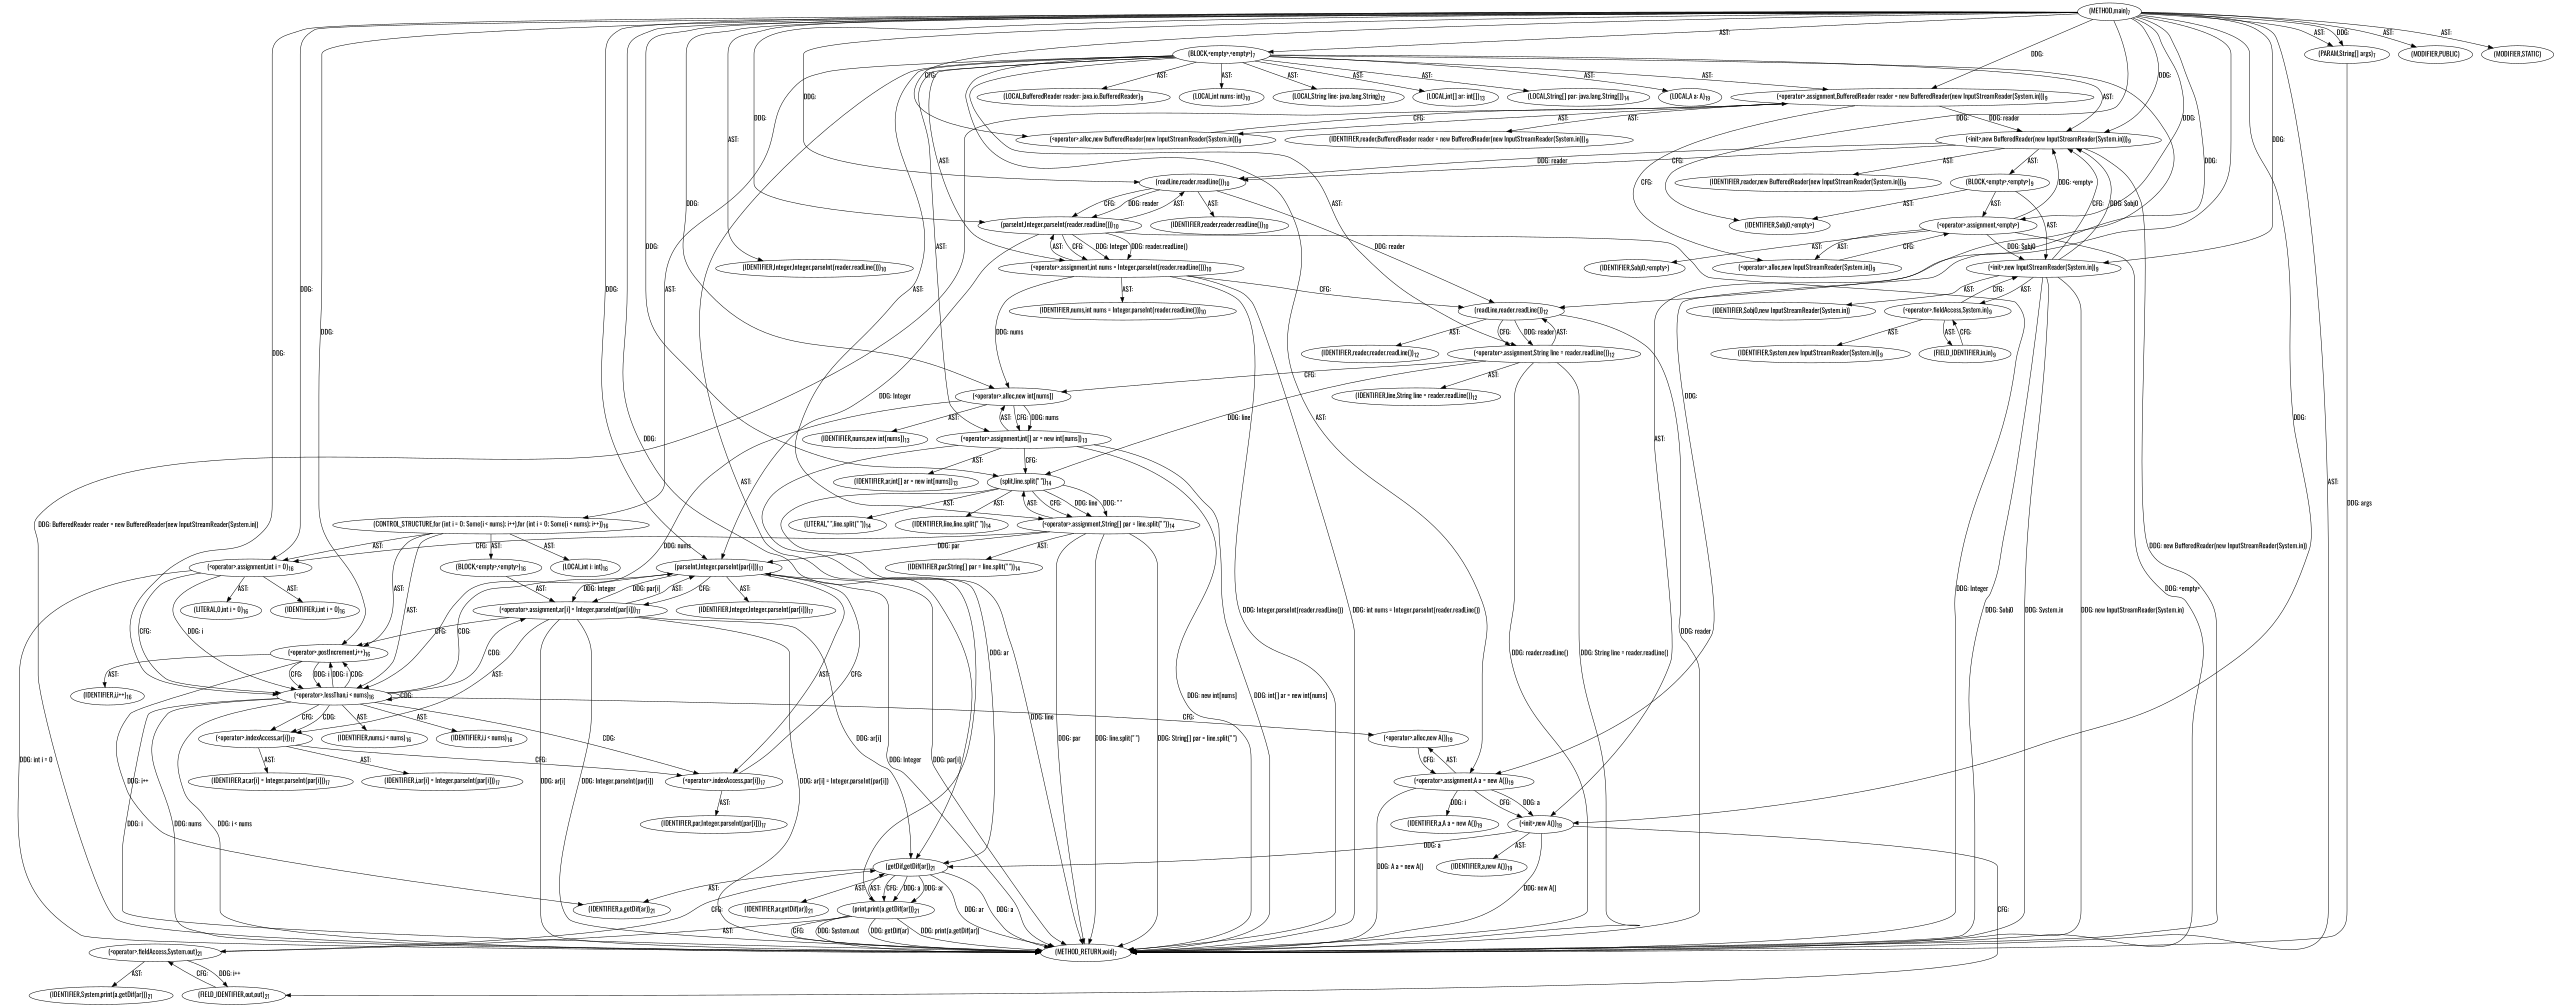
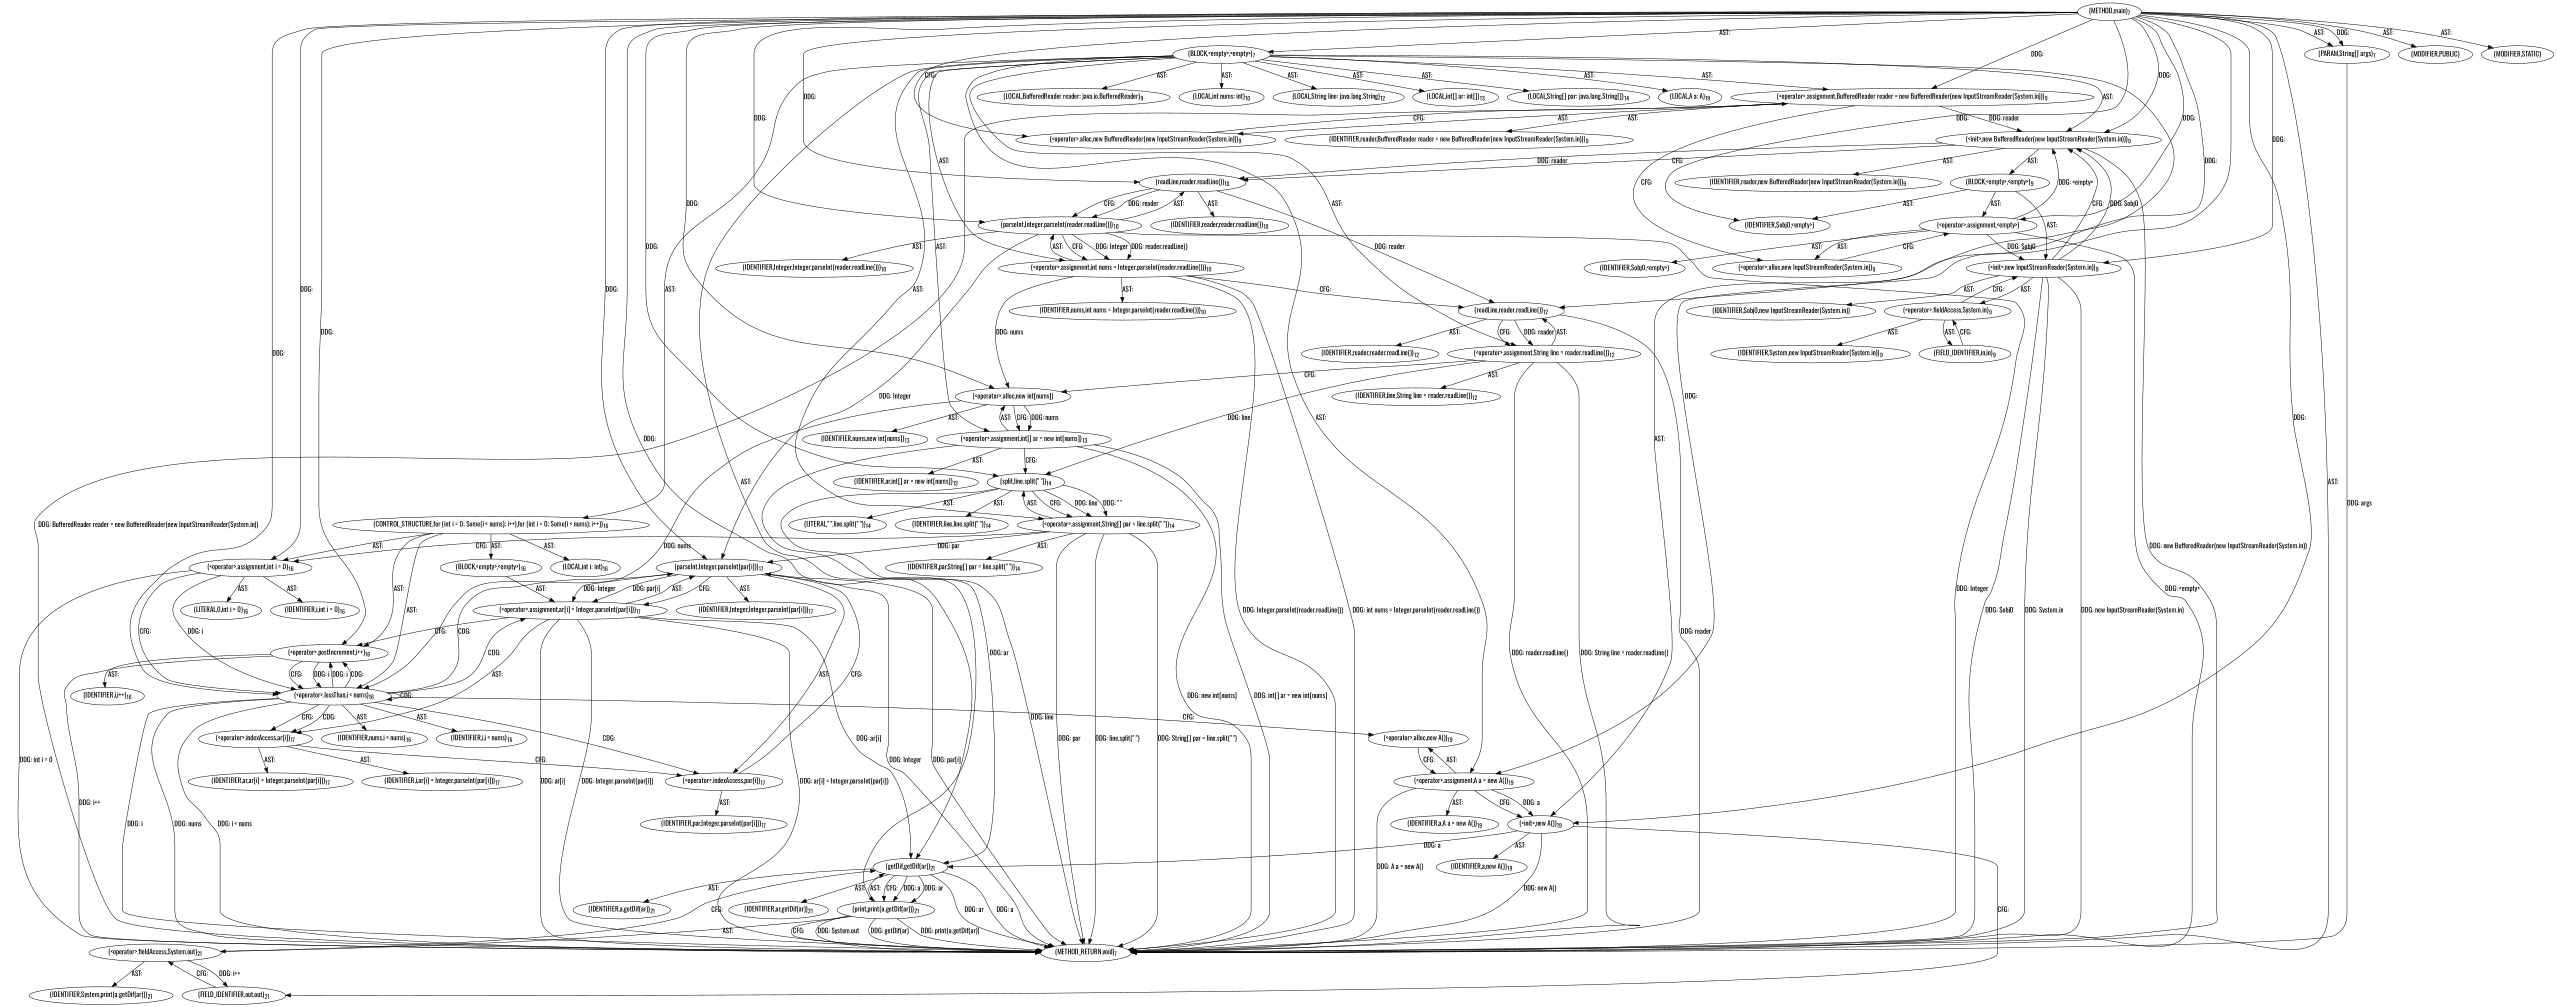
  digraph {
    fontname=Oswald
    node [fontname=Oswald]
    edge [fontname=Oswald]
    n1 [label=<(METHOD,main)<SUB>7</SUB>>]
    n2 [label=<(PARAM,String[] args)<SUB>7</SUB>>]
    n3 [label=<(BLOCK,&lt;empty&gt;,&lt;empty&gt;)<SUB>7</SUB>>]
    n4 [label=<(&lt;operator&gt;.assignment,BufferedReader reader = new BufferedReader(new InputStreamReader(System.in)))<SUB>9</SUB>>]
    n5 [label=<(&lt;operator&gt;.alloc,new BufferedReader(new InputStreamReader(System.in)))<SUB>9</SUB>>]
    n6 [label=<(&lt;init&gt;,new BufferedReader(new InputStreamReader(System.in)))<SUB>9</SUB>>]
    n7 [label=<(&lt;operator&gt;.assignment,&lt;empty&gt;)>]
    n8 [label=<(&lt;init&gt;,new InputStreamReader(System.in))<SUB>9</SUB>>]
    n9 [label=<(IDENTIFIER,$obj0,&lt;empty&gt;)>]
    n10 [label=<(parseInt,Integer.parseInt(reader.readLine()))<SUB>10</SUB>>]
    n11 [label=<(readLine,reader.readLine())<SUB>10</SUB>>]
    n12 [label=<(readLine,reader.readLine())<SUB>12</SUB>>]
    n13 [label=<(&lt;operator&gt;.alloc,new int[nums])>]
    n14 [label=<(split,line.split(&quot; &quot;))<SUB>14</SUB>>]
    n15 [label=<(&lt;operator&gt;.assignment,int i = 0)<SUB>16</SUB>>]
    n16 [label=<(&lt;operator&gt;.lessThan,i &lt; nums)<SUB>16</SUB>>]
    n17 [label=<(&lt;operator&gt;.postIncrement,i++)<SUB>16</SUB>>]
    n18 [label=<(parseInt,Integer.parseInt(par[i]))<SUB>17</SUB>>]
    n19 [label=<(&lt;operator&gt;.assignment,A a = new A())<SUB>19</SUB>>]
    n20 [label=<(&lt;init&gt;,new A())<SUB>19</SUB>>]
    n21 [label=<(getDif,getDif(ar))<SUB>21</SUB>>]
    n22 [label=<(MODIFIER,PUBLIC)>]
    n23 [label=<(MODIFIER,STATIC)>]
    n24 [label=<(METHOD_RETURN,void)<SUB>7</SUB>>]
    n25 [label=<(LOCAL,BufferedReader reader: java.io.BufferedReader)<SUB>9</SUB>>]
    n26 [label=<(LOCAL,int nums: int)<SUB>10</SUB>>]
    n27 [label=<(&lt;operator&gt;.assignment,int nums = Integer.parseInt(reader.readLine()))<SUB>10</SUB>>]
    n28 [label=<(LOCAL,String line: java.lang.String)<SUB>12</SUB>>]
    n29 [label=<(&lt;operator&gt;.assignment,String line = reader.readLine())<SUB>12</SUB>>]
    n30 [label=<(LOCAL,int[] ar: int[])<SUB>13</SUB>>]
    n31 [label=<(&lt;operator&gt;.assignment,int[] ar = new int[nums])<SUB>13</SUB>>]
    n32 [label=<(LOCAL,String[] par: java.lang.String[])<SUB>14</SUB>>]
    n33 [label=<(&lt;operator&gt;.assignment,String[] par = line.split(&quot; &quot;))<SUB>14</SUB>>]
    n34 [label=<(CONTROL_STRUCTURE,for (int i = 0; Some(i &lt; nums); i++),for (int i = 0; Some(i &lt; nums); i++))<SUB>16</SUB>>]
    n35 [label=<(LOCAL,A a: A)<SUB>19</SUB>>]
    n36 [label=<(print,print(a.getDif(ar)))<SUB>21</SUB>>]
    n37 [label=<(IDENTIFIER,reader,BufferedReader reader = new BufferedReader(new InputStreamReader(System.in)))<SUB>9</SUB>>]
    n38 [label=<(&lt;operator&gt;.alloc,new InputStreamReader(System.in))<SUB>9</SUB>>]
    n39 [label=<(IDENTIFIER,reader,new BufferedReader(new InputStreamReader(System.in)))<SUB>9</SUB>>]
    n40 [label=<(BLOCK,&lt;empty&gt;,&lt;empty&gt;)<SUB>9</SUB>>]
    n41 [label=<(IDENTIFIER,$obj0,&lt;empty&gt;)>]
    n42 [label=<(IDENTIFIER,$obj0,new InputStreamReader(System.in))>]
    n43 [label=<(&lt;operator&gt;.fieldAccess,System.in)<SUB>9</SUB>>]
    n44 [label=<(IDENTIFIER,Integer,Integer.parseInt(reader.readLine()))<SUB>10</SUB>>]
    n45 [label=<(IDENTIFIER,reader,reader.readLine())<SUB>10</SUB>>]
    n46 [label=<(IDENTIFIER,reader,reader.readLine())<SUB>12</SUB>>]
    n47 [label=<(IDENTIFIER,nums,new int[nums])<SUB>13</SUB>>]
    n48 [label=<(IDENTIFIER,line,line.split(&quot; &quot;))<SUB>14</SUB>>]
    n49 [label=<(LITERAL,&quot; &quot;,line.split(&quot; &quot;))<SUB>14</SUB>>]
    n50 [label=<(IDENTIFIER,i,int i = 0)<SUB>16</SUB>>]
    n51 [label=<(LITERAL,0,int i = 0)<SUB>16</SUB>>]
    n52 [label=<(IDENTIFIER,i,i &lt; nums)<SUB>16</SUB>>]
    n53 [label=<(IDENTIFIER,nums,i &lt; nums)<SUB>16</SUB>>]
    n54 [label=<(&lt;operator&gt;.assignment,ar[i] = Integer.parseInt(par[i]))<SUB>17</SUB>>]
    n55 [label=<(&lt;operator&gt;.indexAccess,ar[i])<SUB>17</SUB>>]
    n56 [label=<(&lt;operator&gt;.indexAccess,par[i])<SUB>17</SUB>>]
    n57 [label=<(&lt;operator&gt;.alloc,new A())<SUB>19</SUB>>]
    n58 [label=<(IDENTIFIER,i,i++)<SUB>16</SUB>>]
    n59 [label=<(IDENTIFIER,Integer,Integer.parseInt(par[i]))<SUB>17</SUB>>]
    n60 [label=<(IDENTIFIER,a,A a = new A())<SUB>19</SUB>>]
    n61 [label=<(IDENTIFIER,a,new A())<SUB>19</SUB>>]
    n62 [label=<(FIELD_IDENTIFIER,out,out)<SUB>21</SUB>>]
    n63 [label=<(IDENTIFIER,a,getDif(ar))<SUB>21</SUB>>]
    n64 [label=<(IDENTIFIER,ar,getDif(ar))<SUB>21</SUB>>]
    n65 [label=<(IDENTIFIER,nums,int nums = Integer.parseInt(reader.readLine()))<SUB>10</SUB>>]
    n66 [label=<(IDENTIFIER,line,String line = reader.readLine())<SUB>12</SUB>>]
    n67 [label=<(IDENTIFIER,ar,int[] ar = new int[nums])<SUB>13</SUB>>]
    n68 [label=<(IDENTIFIER,par,String[] par = line.split(&quot; &quot;))<SUB>14</SUB>>]
    n69 [label=<(LOCAL,int i: int)<SUB>16</SUB>>]
    n70 [label=<(BLOCK,&lt;empty&gt;,&lt;empty&gt;)<SUB>16</SUB>>]
    n71 [label=<(&lt;operator&gt;.fieldAccess,System.out)<SUB>21</SUB>>]
    n72 [label=<(FIELD_IDENTIFIER,in,in)<SUB>9</SUB>>]
    n73 [label=<(IDENTIFIER,System,new InputStreamReader(System.in))<SUB>9</SUB>>]
    n74 [label=<(IDENTIFIER,ar,ar[i] = Integer.parseInt(par[i]))<SUB>17</SUB>>]
    n75 [label=<(IDENTIFIER,i,ar[i] = Integer.parseInt(par[i]))<SUB>17</SUB>>]
    n76 [label=<(IDENTIFIER,par,Integer.parseInt(par[i]))<SUB>17</SUB>>]
    n77 [label=<(IDENTIFIER,System,print(a.getDif(ar)))<SUB>21</SUB>>]
    n1 -> n2 [label="AST: "]
    n1 -> n2 [label="DDG: "]
    n1 -> n3 [label="AST: "]
    n1 -> n4 [label="DDG: "]
    n1 -> n5 [label="CFG: "]
    n1 -> n6 [label="DDG: "]
    n1 -> n7 [label="DDG: "]
    n1 -> n8 [label="DDG: "]
    n1 -> n9 [label="DDG: "]
    n1 -> n10 [label="DDG: "]
    n1 -> n11 [label="DDG: "]
    n1 -> n12 [label="DDG: "]
    n1 -> n13 [label="DDG: "]
    n1 -> n14 [label="DDG: "]
    n1 -> n15 [label="DDG: "]
    n1 -> n16 [label="DDG: "]
    n1 -> n17 [label="DDG: "]
    n1 -> n18 [label="DDG: "]
    n1 -> n19 [label="DDG: "]
    n1 -> n20 [label="DDG: "]
    n1 -> n21 [label="DDG: "]
    n1 -> n22 [label="AST: "]
    n1 -> n23 [label="AST: "]
    n1 -> n24 [label="AST: "]
    n2 -> n24 [label="DDG: args"]
    n3 -> n4 [label="AST: "]
    n3 -> n6 [label="AST: "]
    n3 -> n19 [label="AST: "]
    n3 -> n20 [label="AST: "]
    n3 -> n25 [label="AST: "]
    n3 -> n26 [label="AST: "]
    n3 -> n27 [label="AST: "]
    n3 -> n28 [label="AST: "]
    n3 -> n29 [label="AST: "]
    n3 -> n30 [label="AST: "]
    n3 -> n31 [label="AST: "]
    n3 -> n32 [label="AST: "]
    n3 -> n33 [label="AST: "]
    n3 -> n34 [label="AST: "]
    n3 -> n35 [label="AST: "]
    n3 -> n36 [label="AST: "]
    n4 -> n5 [label="AST: "]
    n4 -> n6 [label="DDG: reader"]
    n4 -> n24 [label="DDG: BufferedReader reader = new BufferedReader(new InputStreamReader(System.in))"]
    n4 -> n37 [label="AST: "]
    n4 -> n38 [label="CFG: "]
    n5 -> n4 [label="CFG: "]
    n6 -> n11 [label="CFG: "]
    n6 -> n11 [label="DDG: reader"]
    n6 -> n24 [label="DDG: new BufferedReader(new InputStreamReader(System.in))"]
    n6 -> n39 [label="AST: "]
    n6 -> n40 [label="AST: "]
    n7 -> n6 [label="DDG: &lt;empty&gt;"]
    n7 -> n8 [label="DDG: $obj0"]
    n7 -> n24 [label="DDG: &lt;empty&gt;"]
    n7 -> n38 [label="AST: "]
    n7 -> n41 [label="AST: "]
    n8 -> n6 [label="CFG: "]
    n8 -> n6 [label="DDG: $obj0"]
    n8 -> n24 [label="DDG: $obj0"]
    n8 -> n24 [label="DDG: System.in"]
    n8 -> n24 [label="DDG: new InputStreamReader(System.in)"]
    n8 -> n42 [label="AST: "]
    n8 -> n43 [label="AST: "]
    n10 -> n11 [label="AST: "]
    n10 -> n18 [label="DDG: Integer"]
    n10 -> n24 [label="DDG: Integer"]
    n10 -> n27 [label="CFG: "]
    n10 -> n27 [label="DDG: Integer"]
    n10 -> n27 [label="DDG: reader.readLine()"]
-   n1 -> n44 [label="AST: "]
+   n10 -> n44 [label="AST: "]
    n11 -> n10 [label="CFG: "]
    n11 -> n10 [label="DDG: reader"]
    n11 -> n12 [label="DDG: reader"]
    n11 -> n45 [label="AST: "]
    n12 -> n24 [label="DDG: reader"]
    n12 -> n29 [label="CFG: "]
    n12 -> n29 [label="DDG: reader"]
    n12 -> n46 [label="AST: "]
    n13 -> n16 [label="DDG: nums"]
    n13 -> n31 [label="CFG: "]
    n13 -> n31 [label="DDG: nums"]
    n13 -> n47 [label="AST: "]
    n14 -> n24 [label="DDG: line"]
    n14 -> n33 [label="CFG: "]
    n14 -> n33 [label="DDG: line"]
    n14 -> n33 [label="DDG: &quot; &quot;"]
    n14 -> n48 [label="AST: "]
    n14 -> n49 [label="AST: "]
    n15 -> n16 [label="CFG: "]
    n15 -> n16 [label="DDG: i"]
    n15 -> n24 [label="DDG: int i = 0"]
    n15 -> n50 [label="AST: "]
    n15 -> n51 [label="AST: "]
    n16 -> n16 [label="CDG: "]
    n16 -> n17 [label="DDG: i"]
    n16 -> n17 [label="CDG: "]
    n16 -> n18 [label="CDG: "]
    n16 -> n24 [label="DDG: i"]
    n16 -> n24 [label="DDG: nums"]
    n16 -> n24 [label="DDG: i &lt; nums"]
    n16 -> n52 [label="AST: "]
    n16 -> n53 [label="AST: "]
    n16 -> n54 [label="CDG: "]
    n16 -> n55 [label="CFG: "]
    n16 -> n55 [label="CDG: "]
    n16 -> n56 [label="CDG: "]
    n16 -> n57 [label="CFG: "]
    n17 -> n16 [label="CFG: "]
    n17 -> n16 [label="DDG: i"]
-   n17 -> n63 [label="DDG: i++"]
+   n17 -> n24 [label="DDG: i++"]
    n17 -> n58 [label="AST: "]
    n18 -> n24 [label="DDG: Integer"]
    n18 -> n24 [label="DDG: par[i]"]
    n18 -> n54 [label="CFG: "]
    n18 -> n54 [label="DDG: Integer"]
    n18 -> n54 [label="DDG: par[i]"]
    n18 -> n56 [label="AST: "]
    n18 -> n59 [label="AST: "]
    n19 -> n20 [label="CFG: "]
    n19 -> n20 [label="DDG: a"]
    n19 -> n24 [label="DDG: A a = new A()"]
    n19 -> n57 [label="AST: "]
-   n19 -> n60 [label="DDG: i"]
+   n19 -> n60 [label="AST: "]
    n20 -> n21 [label="DDG: a"]
    n20 -> n24 [label="DDG: new A()"]
    n20 -> n61 [label="AST: "]
    n20 -> n62 [label="CFG: "]
    n21 -> n24 [label="DDG: a"]
    n21 -> n24 [label="DDG: ar"]
    n21 -> n36 [label="CFG: "]
    n21 -> n36 [label="DDG: a"]
    n21 -> n36 [label="DDG: ar"]
    n21 -> n63 [label="AST: "]
    n21 -> n64 [label="AST: "]
    n27 -> n10 [label="AST: "]
    n27 -> n12 [label="CFG: "]
    n27 -> n13 [label="DDG: nums"]
    n27 -> n24 [label="DDG: Integer.parseInt(reader.readLine())"]
    n27 -> n24 [label="DDG: int nums = Integer.parseInt(reader.readLine())"]
    n27 -> n65 [label="AST: "]
    n29 -> n12 [label="AST: "]
    n29 -> n13 [label="CFG: "]
    n29 -> n14 [label="DDG: line"]
    n29 -> n24 [label="DDG: reader.readLine()"]
    n29 -> n24 [label="DDG: String line = reader.readLine()"]
    n29 -> n66 [label="AST: "]
    n31 -> n13 [label="AST: "]
    n31 -> n14 [label="CFG: "]
    n31 -> n21 [label="DDG: ar"]
    n31 -> n24 [label="DDG: new int[nums]"]
    n31 -> n24 [label="DDG: int[] ar = new int[nums]"]
    n31 -> n67 [label="AST: "]
    n33 -> n14 [label="AST: "]
    n33 -> n15 [label="CFG: "]
    n33 -> n18 [label="DDG: par"]
    n33 -> n24 [label="DDG: par"]
    n33 -> n24 [label="DDG: line.split(&quot; &quot;)"]
    n33 -> n24 [label="DDG: String[] par = line.split(&quot; &quot;)"]
    n33 -> n68 [label="AST: "]
    n34 -> n15 [label="AST: "]
    n34 -> n16 [label="AST: "]
    n34 -> n17 [label="AST: "]
    n34 -> n69 [label="AST: "]
    n34 -> n70 [label="AST: "]
    n36 -> n21 [label="AST: "]
    n36 -> n24 [label="CFG: "]
    n36 -> n24 [label="DDG: System.out"]
    n36 -> n24 [label="DDG: getDif(ar)"]
    n36 -> n24 [label="DDG: print(a.getDif(ar))"]
    n36 -> n71 [label="AST: "]
    n38 -> n7 [label="CFG: "]
    n40 -> n7 [label="AST: "]
    n40 -> n8 [label="AST: "]
    n40 -> n9 [label="AST: "]
    n43 -> n8 [label="CFG: "]
    n43 -> n72 [label="AST: "]
    n43 -> n73 [label="AST: "]
    n54 -> n17 [label="CFG: "]
    n54 -> n18 [label="AST: "]
    n54 -> n21 [label="DDG: ar[i]"]
    n54 -> n24 [label="DDG: ar[i]"]
    n54 -> n24 [label="DDG: Integer.parseInt(par[i])"]
    n54 -> n24 [label="DDG: ar[i] = Integer.parseInt(par[i])"]
    n54 -> n55 [label="AST: "]
    n55 -> n56 [label="CFG: "]
    n55 -> n74 [label="AST: "]
    n55 -> n75 [label="AST: "]
    n56 -> n18 [label="CFG: "]
    n56 -> n76 [label="AST: "]
    n57 -> n19 [label="CFG: "]
    n62 -> n71 [label="CFG: "]
    n70 -> n54 [label="AST: "]
    n71 -> n21 [label="CFG: "]
    n71 -> n62 [label="DDG: i++"]
    n71 -> n77 [label="AST: "]
    n72 -> n43 [label="CFG: "]
  }
